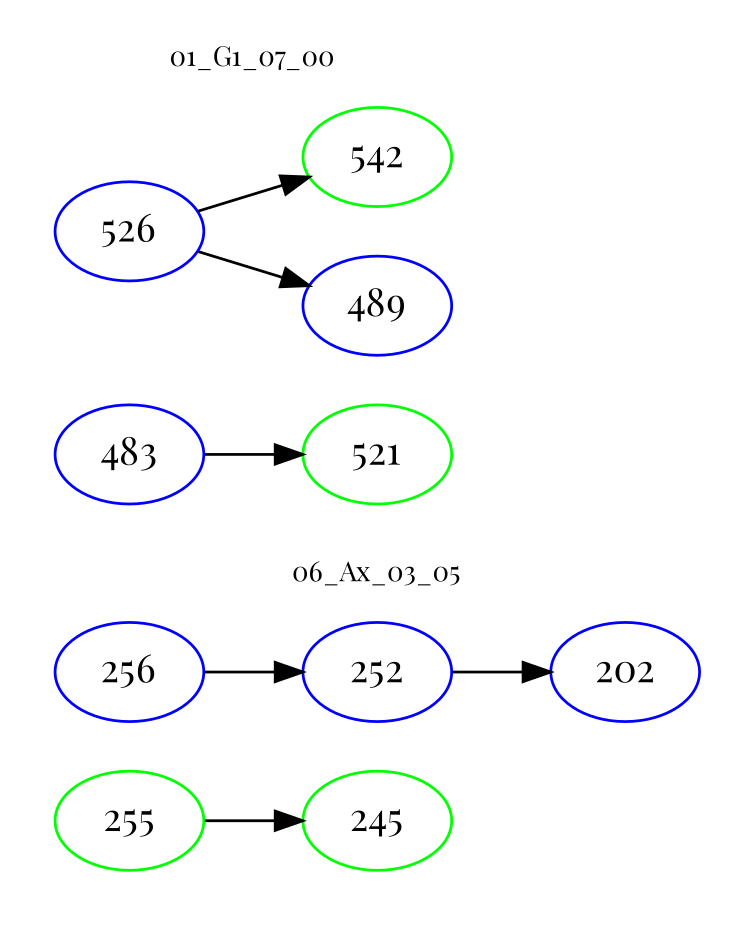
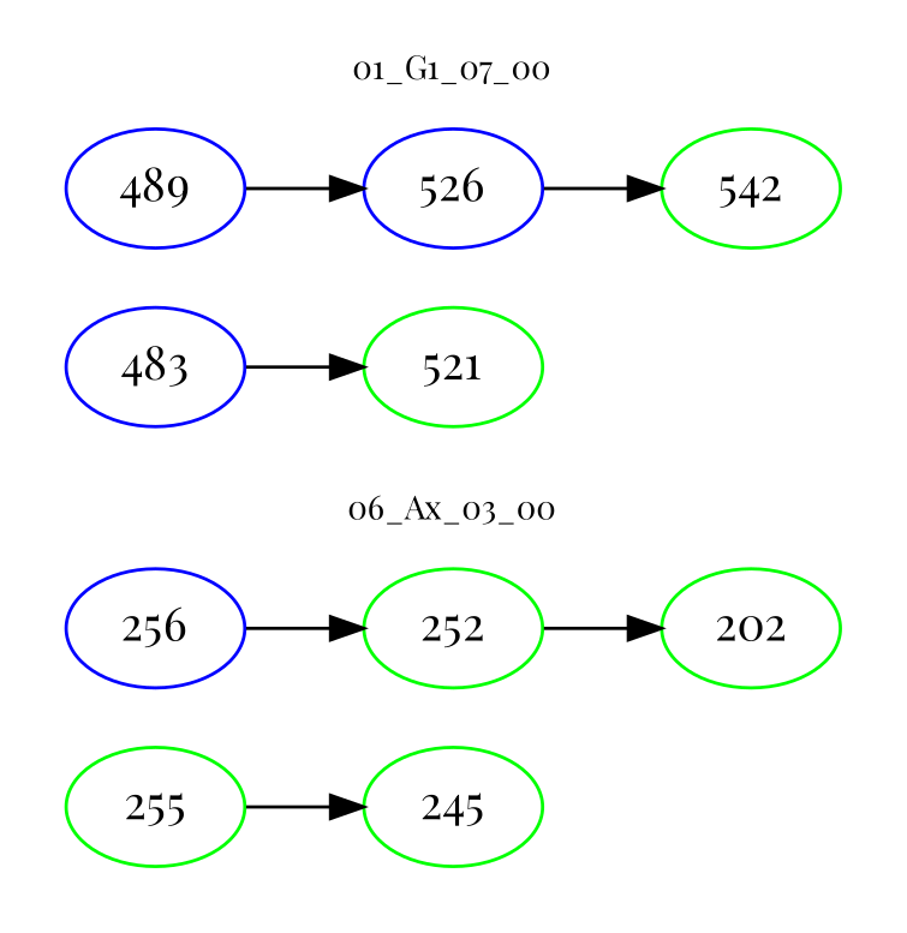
  digraph {
    fontname="Playfair Display"
    rankdir=LR
    node [color=blue fontname="Playfair Display"]
    edge [color=black fontname="Playfair Display"]
    n1 [label=256]
-   n2 [label=252]
+   n2 [color=green label=252]
    n3 [color=green label=255]
-   n4 [label=202]
+   n4 [color=green label=202]
    n5 [color=green label=245]
    n6 [label=489]
    n7 [label=526]
    n8 [label=483]
    n9 [color=green label=542]
    n10 [color=green label=521]
    subgraph cluster_1 {
      color=white
      fontsize=10
-     label="06_Ax_03_05"
+     label="06_Ax_03_00"
      n1
      n2
      n3
      n4
      n5
    }
    subgraph cluster_2 {
      color=white
      fontsize=10
      label="01_G1_07_00"
      n6
      n7
      n8
      n9
      n10
    }
    n1 -> n2
    n2 -> n4
    n3 -> n5
-   n7 -> n6
+   n6 -> n7
    n7 -> n9
    n8 -> n10
  }
